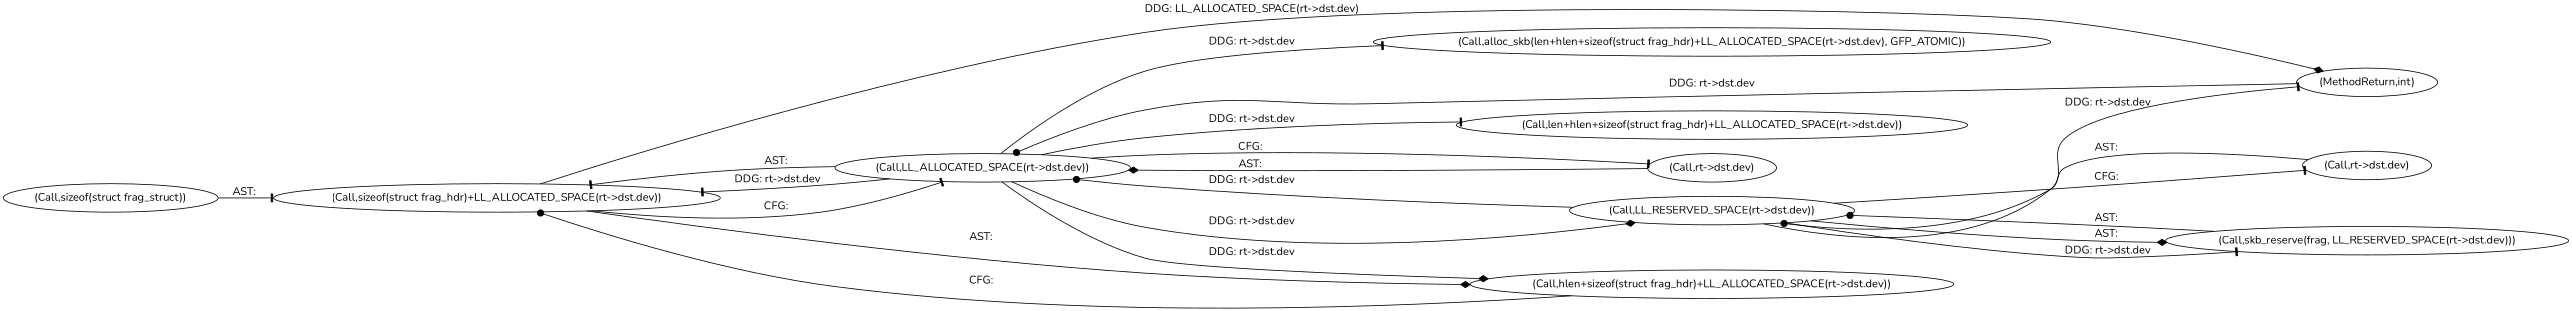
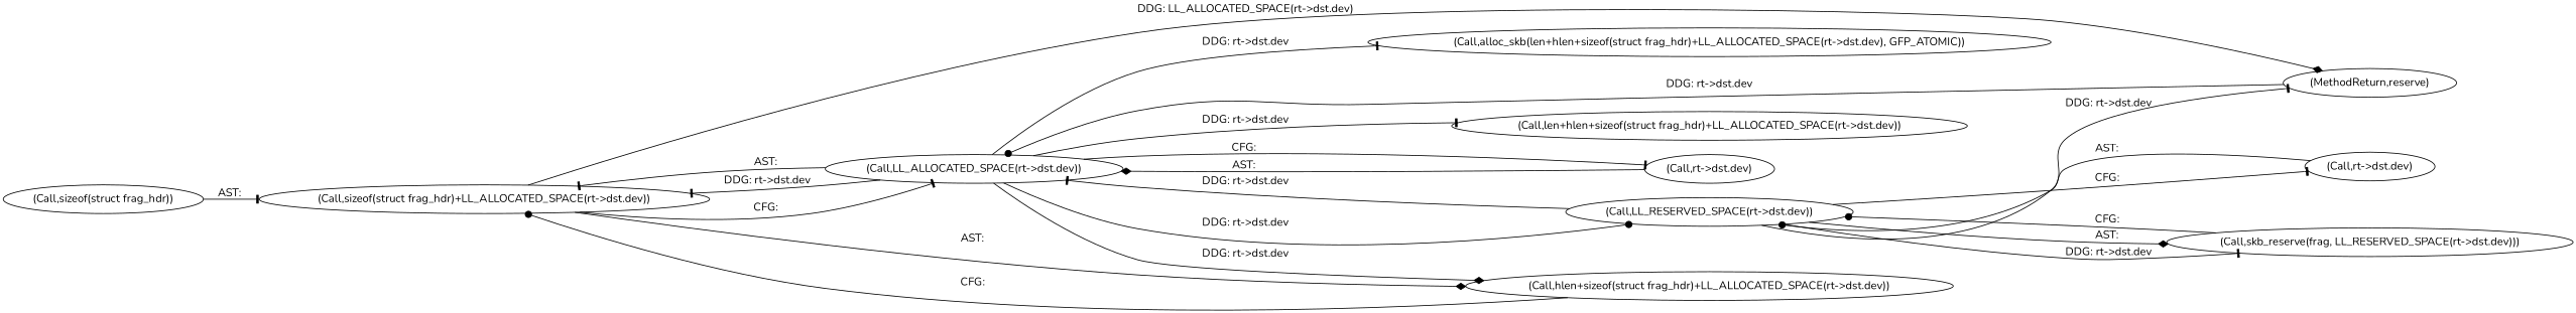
  digraph {
    fontname=Nunito
    rankdir=LR
    node [fontname=Nunito]
    edge [arrowhead=tee fontname=Nunito]
    n1 [label="(Call,sizeof(struct frag_hdr)+LL_ALLOCATED_SPACE(rt->dst.dev))"]
    n2 [label="(Call,LL_ALLOCATED_SPACE(rt->dst.dev))"]
-   n3 [label="(MethodReturn,int)"]
+   n3 [label="(MethodReturn,reserve)"]
    n4 [label="(Call,hlen+sizeof(struct frag_hdr)+LL_ALLOCATED_SPACE(rt->dst.dev))"]
    n5 [label="(Call,LL_RESERVED_SPACE(rt->dst.dev))"]
    n6 [label="(Call,len+hlen+sizeof(struct frag_hdr)+LL_ALLOCATED_SPACE(rt->dst.dev))"]
    n7 [label="(Call,rt->dst.dev)"]
    n8 [label="(Call,alloc_skb(len+hlen+sizeof(struct frag_hdr)+LL_ALLOCATED_SPACE(rt->dst.dev), GFP_ATOMIC))"]
    n9 [label="(Call,rt->dst.dev)"]
    n10 [label="(Call,skb_reserve(frag, LL_RESERVED_SPACE(rt->dst.dev)))"]
-   n11 [label="(Call,sizeof(struct frag_struct))"]
+   n11 [label="(Call,sizeof(struct frag_hdr))"]
    n1 -> n2 [label="CFG: "]
    n1 -> n3 [arrowhead=diamond label="DDG: LL_ALLOCATED_SPACE(rt->dst.dev)"]
    n1 -> n4 [arrowhead=diamond label="AST: "]
    n2 -> n1 [label="AST: "]
    n2 -> n1 [label="DDG: rt->dst.dev"]
    n2 -> n4 [arrowhead=diamond label="DDG: rt->dst.dev"]
-   n2 -> n5 [arrowhead=diamond label="DDG: rt->dst.dev"]
+   n2 -> n5 [arrowhead=dot label="DDG: rt->dst.dev"]
    n2 -> n6 [label="DDG: rt->dst.dev"]
    n2 -> n7 [label="CFG: "]
    n2 -> n8 [label="DDG: rt->dst.dev"]
    n3 -> n2 [arrowhead=dot label="DDG: rt->dst.dev"]
    n4 -> n1 [arrowhead=dot label="CFG: "]
-   n5 -> n2 [arrowhead=dot label="DDG: rt->dst.dev"]
+   n5 -> n2 [label="DDG: rt->dst.dev"]
    n5 -> n3 [label="DDG: rt->dst.dev"]
    n5 -> n9 [label="CFG: "]
    n5 -> n10 [arrowhead=diamond label="AST: "]
    n5 -> n10 [label="DDG: rt->dst.dev"]
    n7 -> n2 [arrowhead=diamond label="AST: "]
    n9 -> n5 [arrowhead=dot label="AST: "]
-   n10 -> n5 [arrowhead=dot label="AST: "]
+   n10 -> n5 [arrowhead=dot label="CFG: "]
    n11 -> n1 [label="AST: "]
  }
